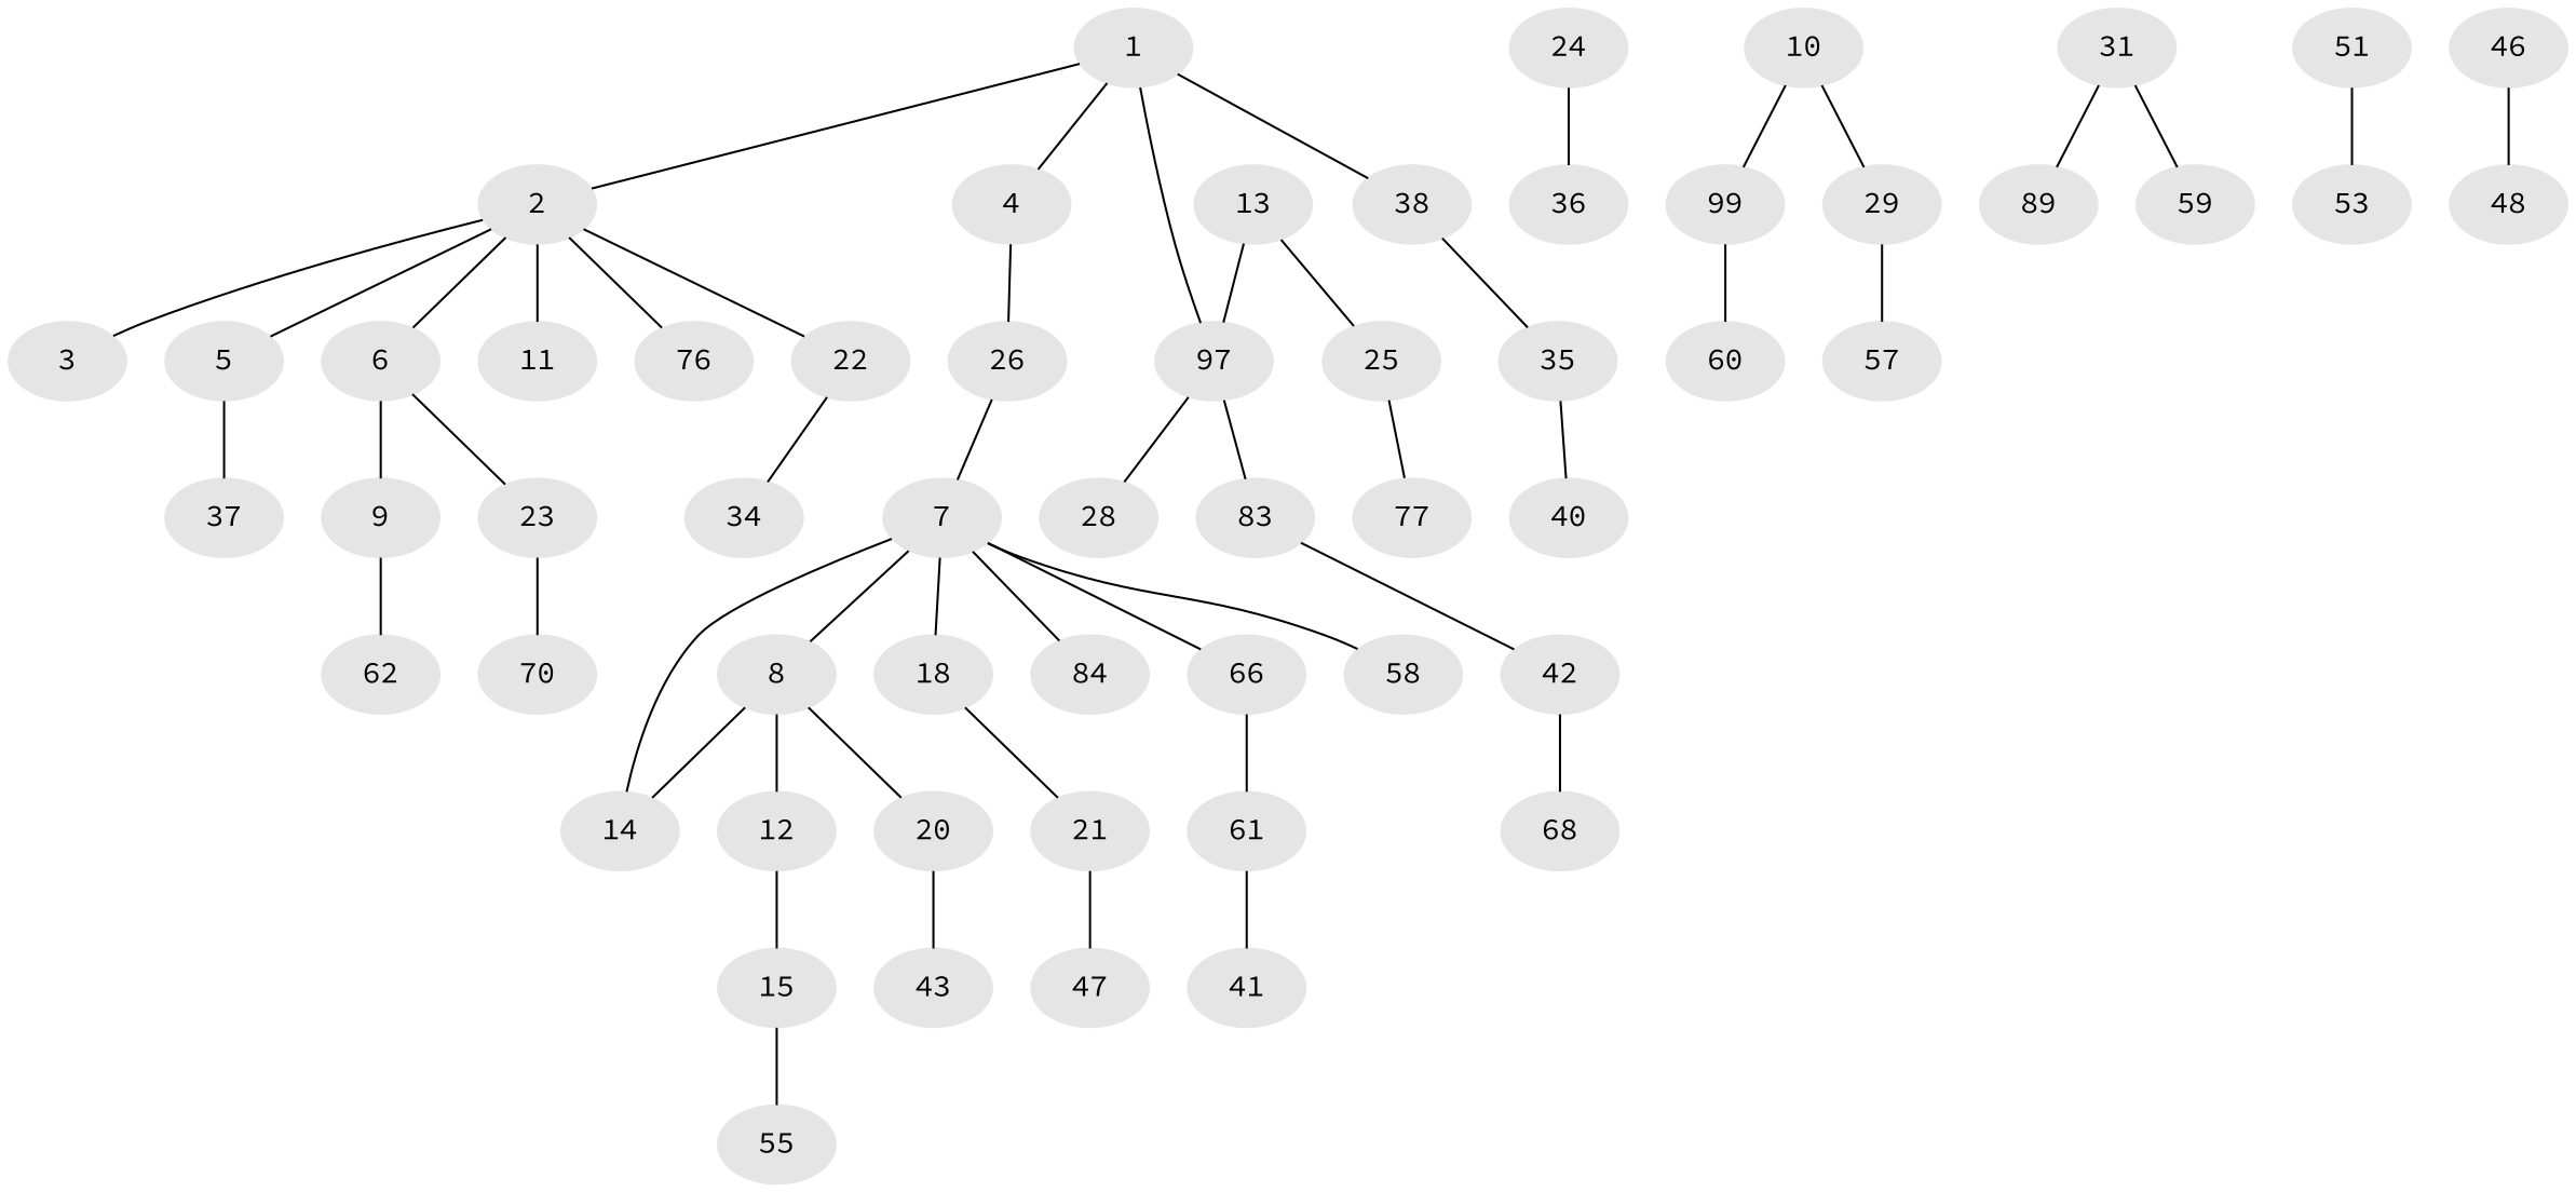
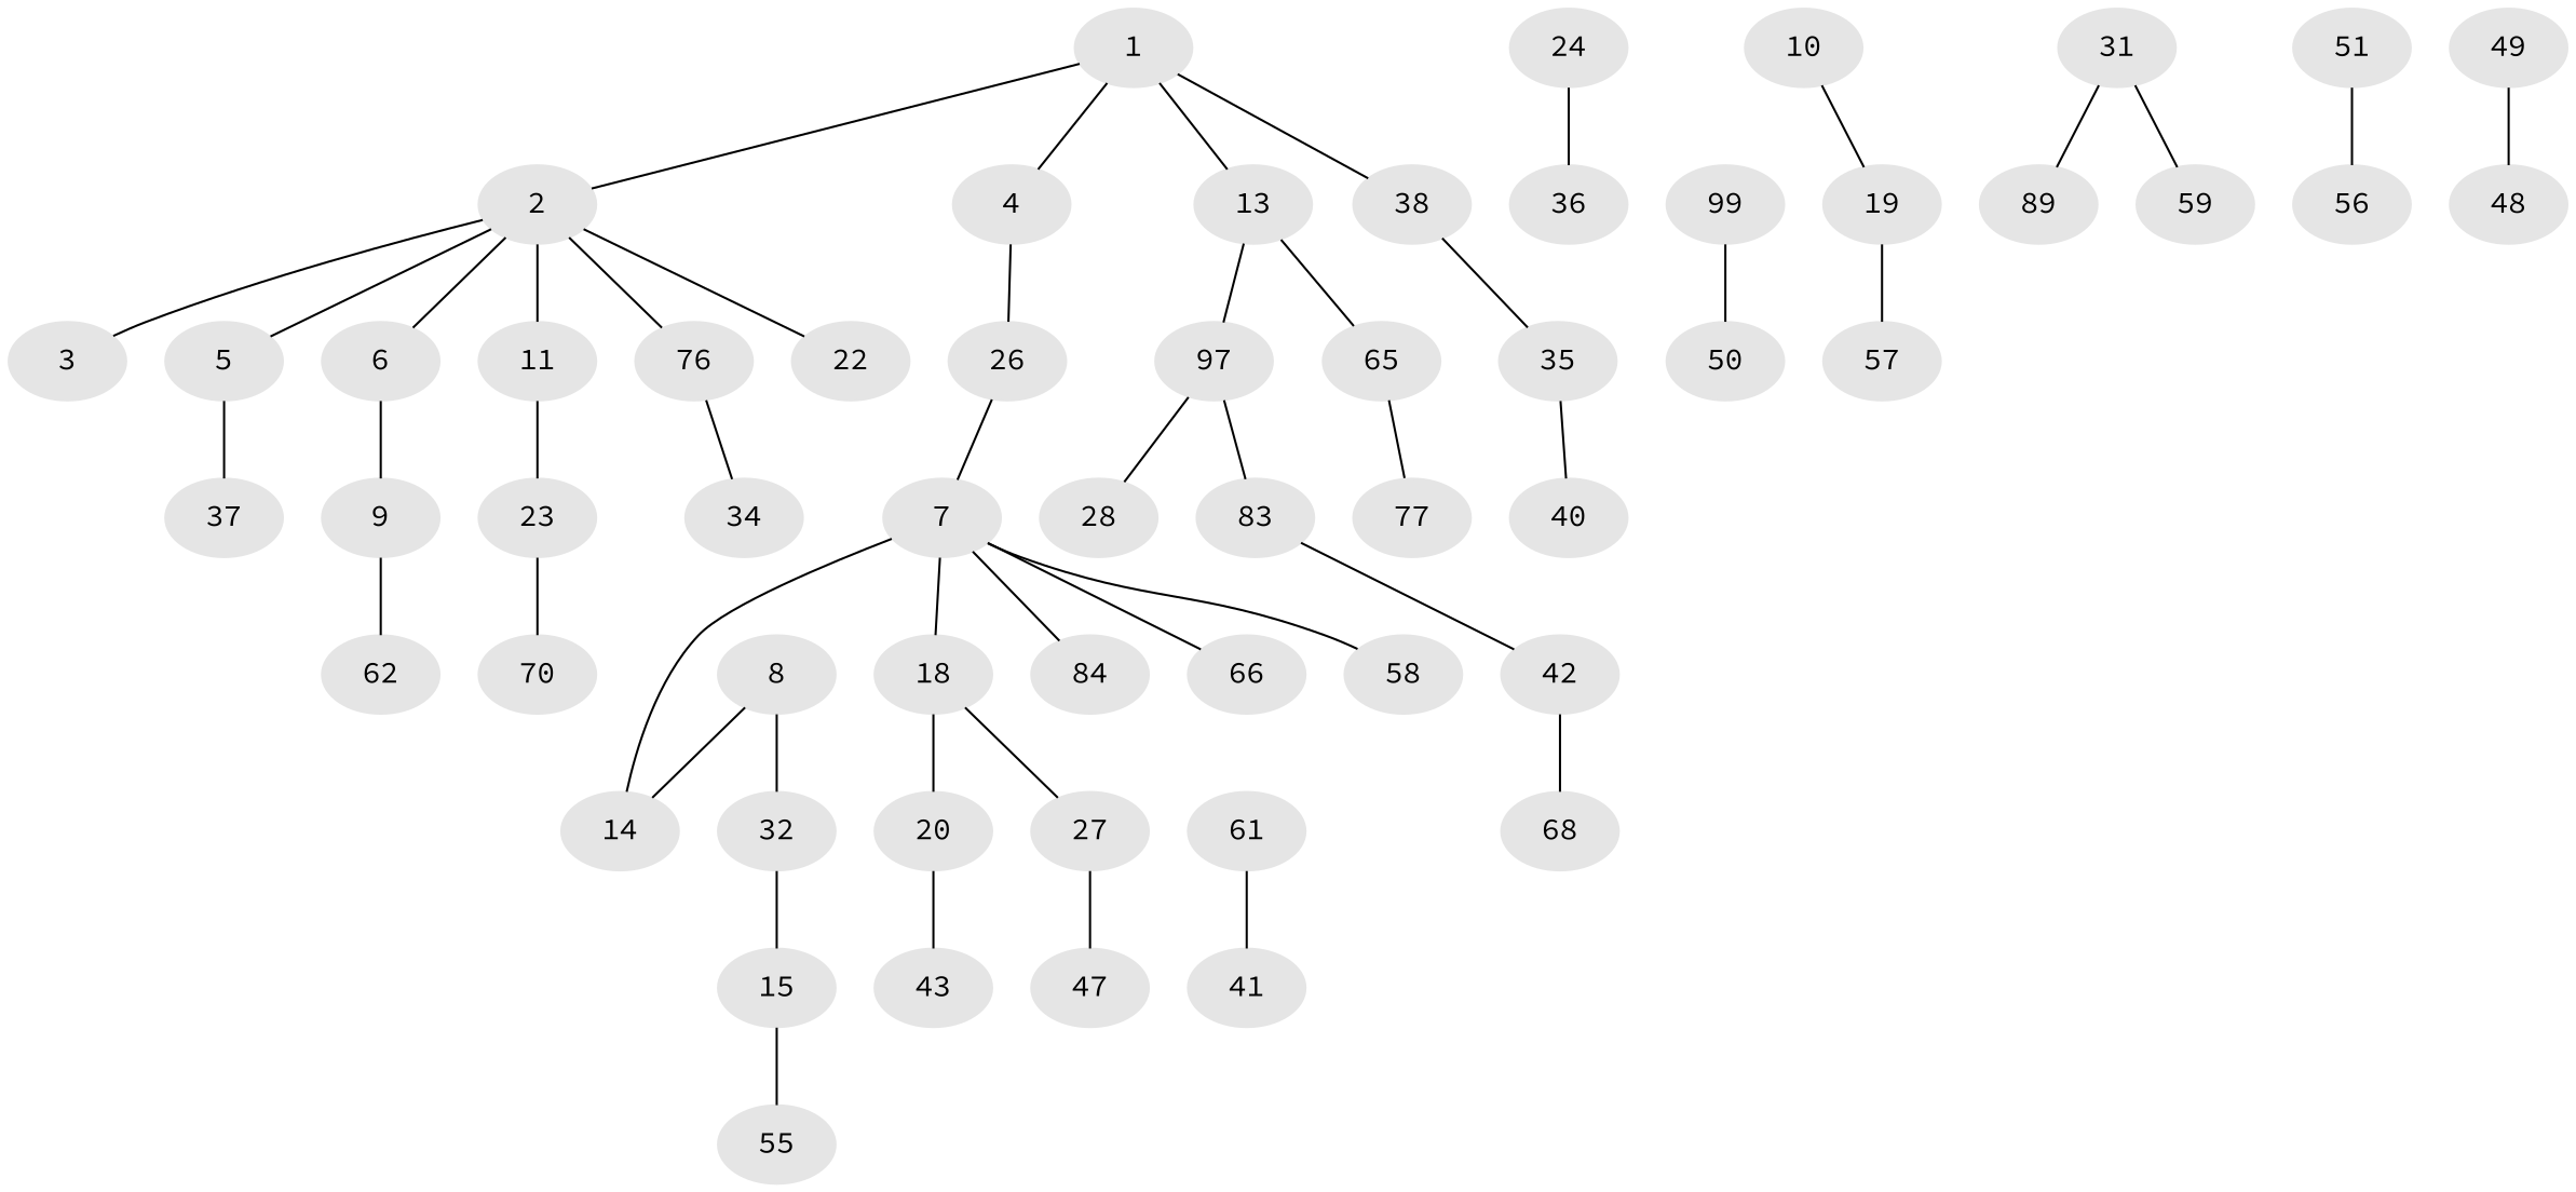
  graph {
    fontname="Source Code Pro"
    node [color=gray90 fontname="Source Code Pro" style=filled]
    edge [fontname="Source Code Pro"]
    1
    2
    4
    13
    38
    3
    5
    6
    11
    n10 [label=76]
    22
    26
    n13 [label=97]
-   25
+   25 [label=65]
    35
    37
    9
    23
    34
    7
    8
    14
    18
    n24 [label=84]
    n25 [label=66]
    58
    62
    n28 [label=70]
    24
    36
-   12
+   12 [label=32]
    20
-   21
+   21 [label=27]
    61
    n35 [label=99]
    10
-   29
+   29 [label=19]
    15
-   50 [label=60]
+   50
    57
    55
    28
    n43 [label=83]
    n44 [label=77]
    n45 [label=89]
    31
    59
    40
    42
    43
    47
    n52 [label=68]
    51
-   53
-   46
+   53 [label=56]
+   46 [label=49]
    48
    41
    1 -- 2
    1 -- 4
-   1 -- n13
+   1 -- 13
    1 -- 38
    2 -- 3
    2 -- 5
    2 -- 6
    2 -- 11
    2 -- n10
    2 -- 22
    4 -- 26
    13 -- n13
    13 -- 25
    38 -- 35
    5 -- 37
    6 -- 9
-   6 -- 23
-   22 -- 34
+   11 -- 23
+   n10 -- 34
    26 -- 7
    n13 -- 28
    n13 -- n43
    25 -- n44
    35 -- 40
    9 -- 62
    23 -- n28
-   7 -- 8
    7 -- 14
    7 -- 18
    7 -- n24
    7 -- n25
    7 -- 58
    8 -- 14
    8 -- 12
-   8 -- 20
+   18 -- 20
    18 -- 21
-   n25 -- 61
    24 -- 36
    12 -- 15
    20 -- 43
    21 -- 47
    61 -- 41
    n35 -- 50
-   10 -- n35
    10 -- 29
    29 -- 57
    15 -- 55
    n43 -- 42
    31 -- n45
    31 -- 59
    42 -- n52
    51 -- 53
    46 -- 48
  }
